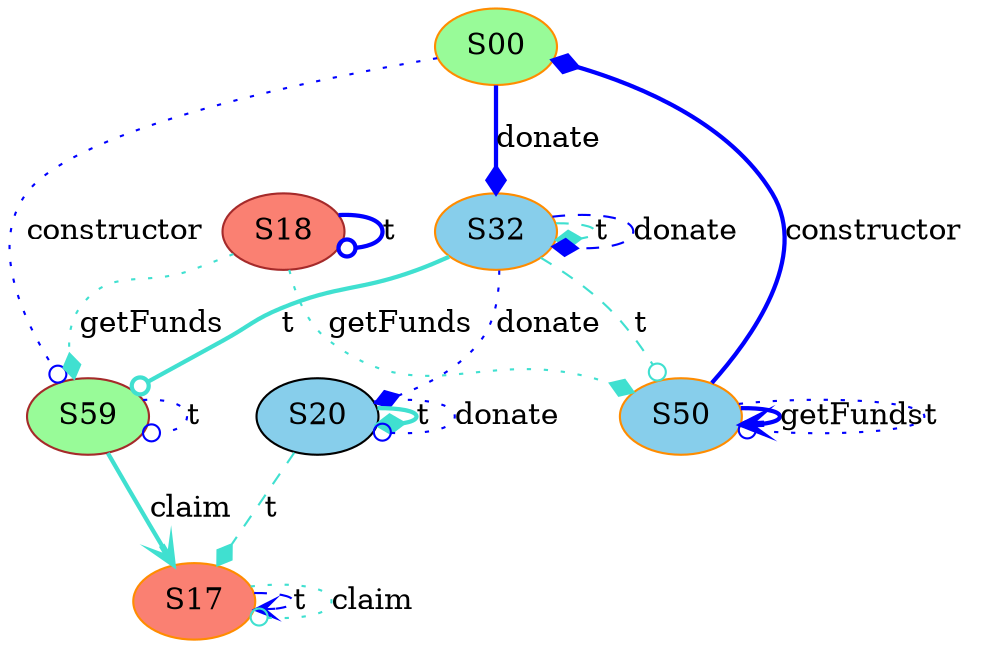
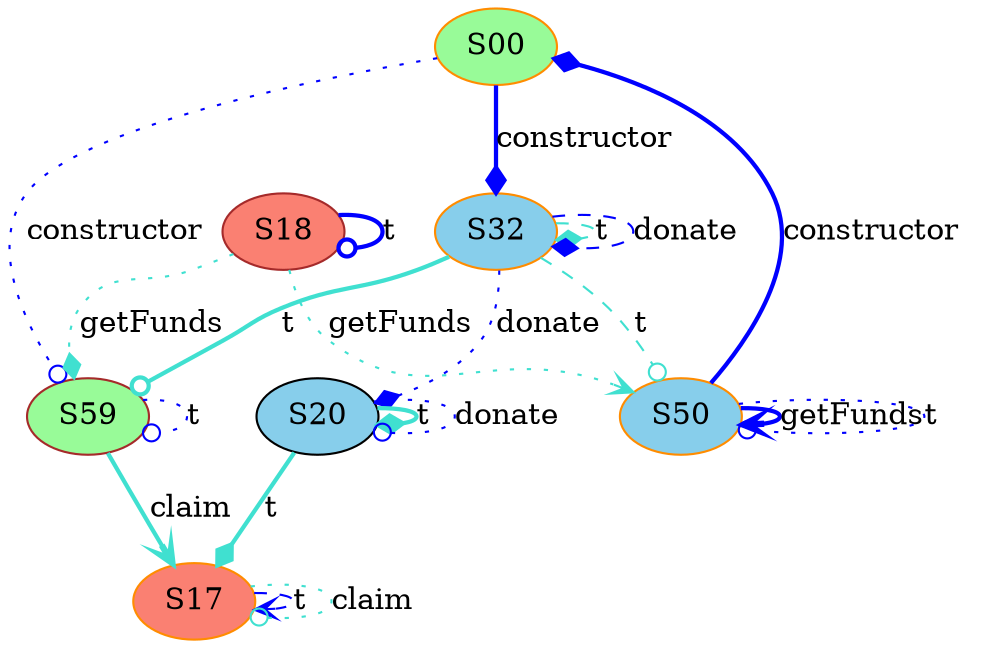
  digraph {
    node [color=darkorange fillcolor=skyblue style=filled]
    edge [arrowhead=diamond color=blue style=bold]
    S00 [fillcolor=palegreen]
    n2 [label=S32]
    S59 [color=brown fillcolor=palegreen]
    S50
    S20 [color=black]
    S17 [fillcolor=salmon]
    S18 [color=brown fillcolor=salmon]
-   S00 -> n2 [label=donate]
+   S00 -> n2 [label=constructor]
    S00 -> S59 [arrowhead=odot label=constructor style=dotted]
    n2 -> n2 [color=turquoise label=t style=dashed]
    n2 -> n2 [label=donate style=dashed]
    n2 -> S59 [arrowhead=odot color=turquoise label=t]
    n2 -> S50 [arrowhead=odot color=turquoise label=t style=dashed]
    n2 -> S20 [label=donate style=dotted]
    S59 -> S59 [arrowhead=odot label=t style=dotted]
    S59 -> S17 [arrowhead=vee color=turquoise label=claim]
    S50 -> S00 [label=constructor]
    S50 -> S50 [arrowhead=vee label=getFunds]
    S50 -> S50 [arrowhead=odot label=t style=dotted]
    S20 -> S20 [color=turquoise label=t]
    S20 -> S20 [arrowhead=odot label=donate style=dotted]
-   S20 -> S17 [color=turquoise label=t style=dashed]
+   S20 -> S17 [color=turquoise label=t]
    S17 -> S17 [arrowhead=vee label=t style=dashed]
    S17 -> S17 [arrowhead=odot color=turquoise label=claim style=dotted]
    S18 -> S59 [color=turquoise label=getFunds style=dotted]
-   S18 -> S50 [color=turquoise label=getFunds style=dotted]
+   S18 -> S50 [arrowhead=vee color=turquoise label=getFunds style=dotted]
    S18 -> S18 [arrowhead=odot label=t]
  }
